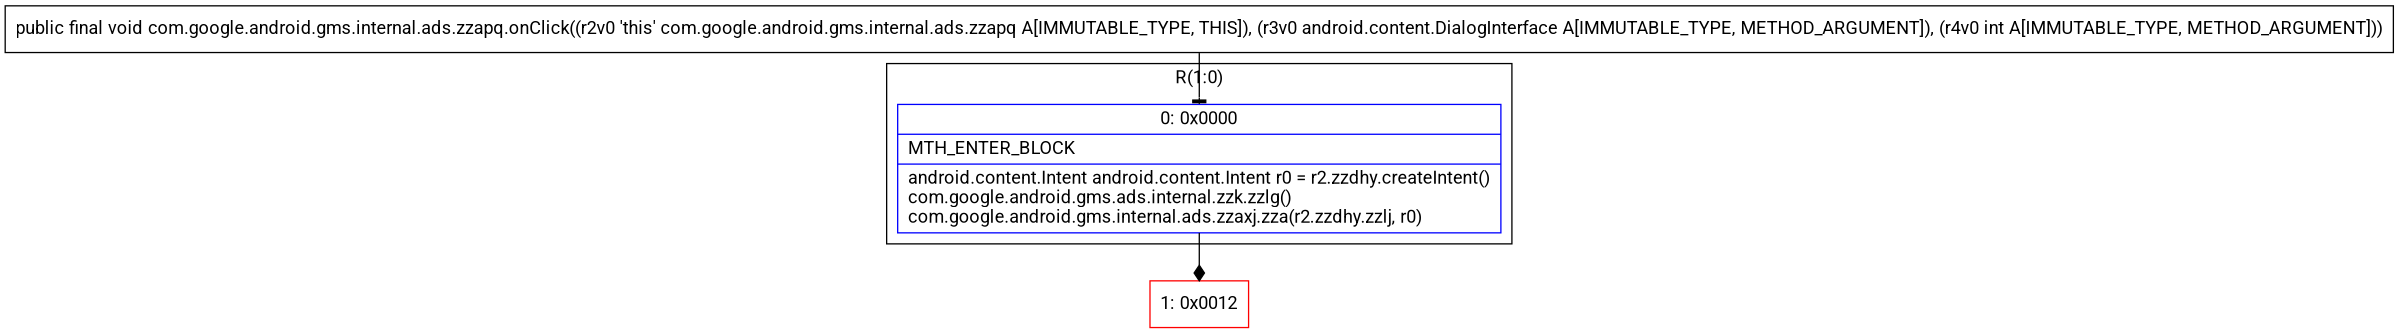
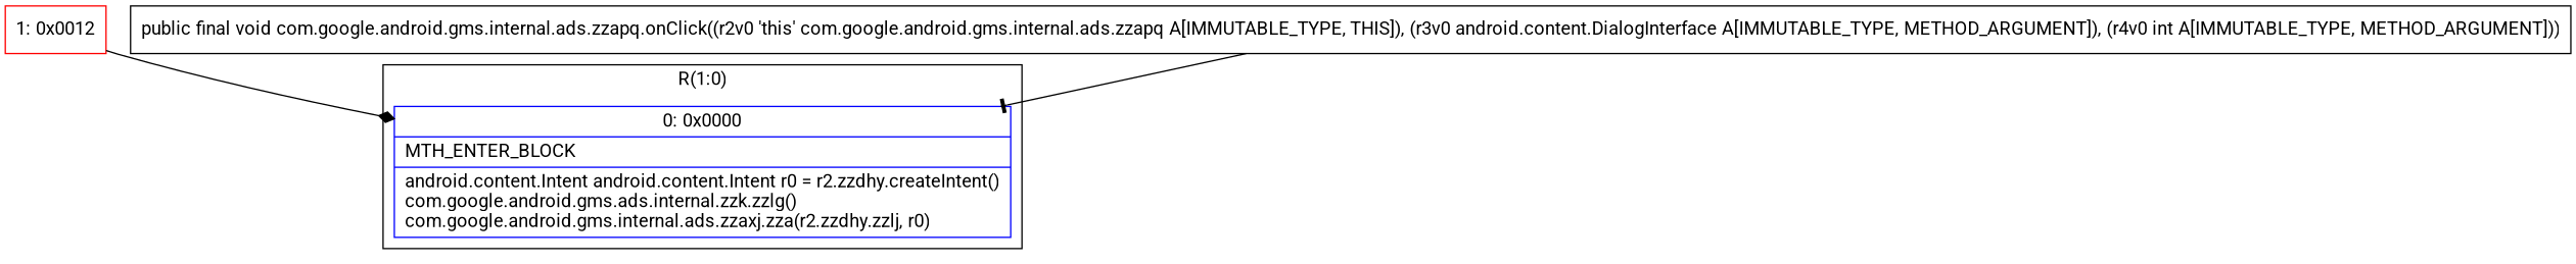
  digraph {
    fontname=Roboto
    node [shape=record fontname=Roboto]
    edge [fontname=Roboto]
    n1 [color=blue label="{0\:\ 0x0000|MTH_ENTER_BLOCK\l|android.content.Intent android.content.Intent r0 = r2.zzdhy.createIntent()\lcom.google.android.gms.ads.internal.zzk.zzlg()\lcom.google.android.gms.internal.ads.zzaxj.zza(r2.zzdhy.zzlj, r0)\l}"]
    n2 [color=red label="{1\:\ 0x0012}"]
    n3 [label="{public final void com.google.android.gms.internal.ads.zzapq.onClick((r2v0 'this' com.google.android.gms.internal.ads.zzapq A[IMMUTABLE_TYPE, THIS]), (r3v0 android.content.DialogInterface A[IMMUTABLE_TYPE, METHOD_ARGUMENT]), (r4v0 int A[IMMUTABLE_TYPE, METHOD_ARGUMENT])) }"]
    subgraph cluster_1 {
      label="R(1:0)"
      n1
    }
-   n1 -> n2 [arrowhead=diamond]
+   n2 -> n1 [arrowhead=diamond]
    n3 -> n1 [arrowhead=tee]
  }
